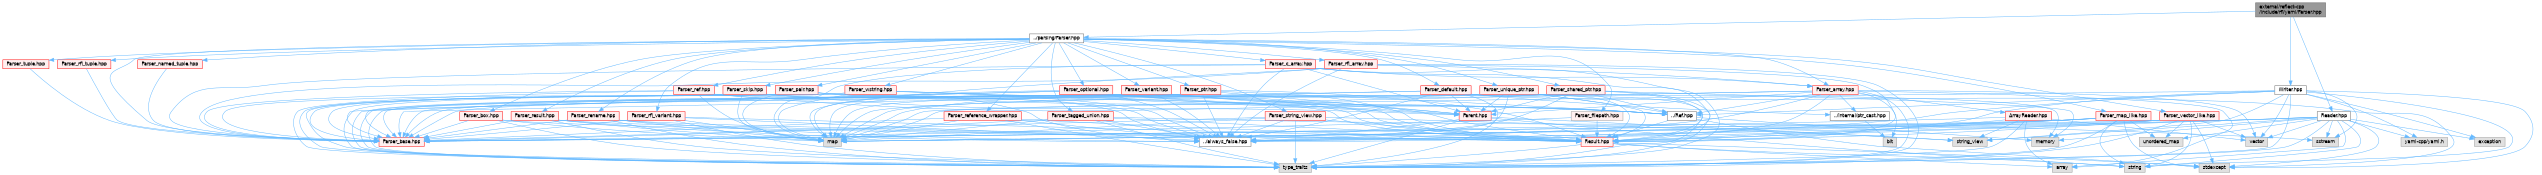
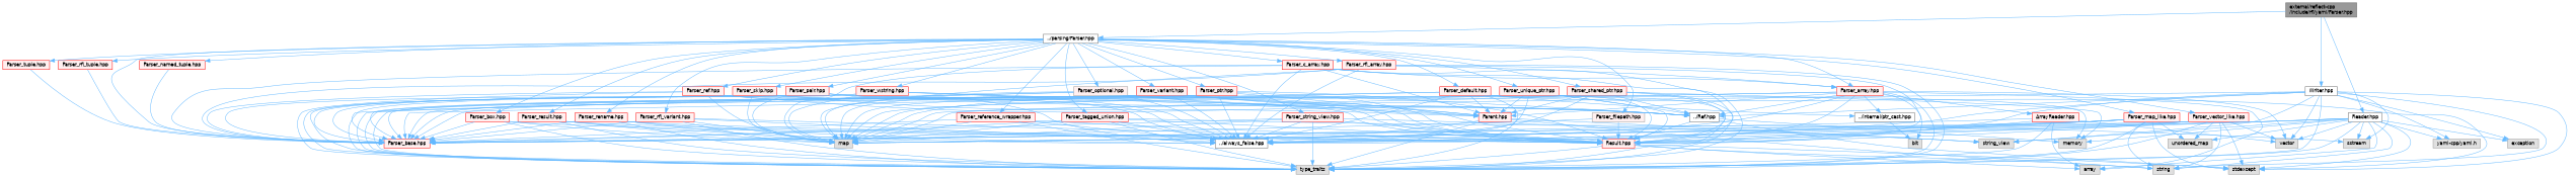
  digraph {
    node [color=red fillcolor="#FFF0F0" fontname=Helvetica fontsize=10 shape=box style=filled]
    edge [color=steelblue1 fontname=Helvetica fontsize=10 labelfontname=Helvetica labelfontsize=10 style=solid]
    n1 [color=gray40 fillcolor=grey60 fontcolor=black height=0.2 label="external/reflect-cpp\l/include/rfl/yaml/Parser.hpp" width=0.4]
    n2 [color=grey40 fillcolor=white height=0.2 label="../parsing/Parser.hpp" width=0.4]
    n3 [color=grey40 fillcolor=white height=0.2 label="Reader.hpp" width=0.4]
    n4 [color=grey40 fillcolor=white height=0.2 label="Writer.hpp" width=0.4]
    n5 [height=0.2 label="Parser_array.hpp" width=0.4]
    n6 [height=0.2 label="Parser_base.hpp" width=0.4]
    n7 [height=0.2 label="Parser_box.hpp" width=0.4]
    n8 [height=0.2 label="Parser_c_array.hpp" width=0.4]
    n9 [height=0.2 label="Parser_default.hpp" width=0.4]
    n10 [color=grey60 height=0.2 label="Parser_filepath.hpp" width=0.4]
    n11 [height=0.2 label="Parser_map_like.hpp" width=0.4]
    n12 [height=0.2 label="Parser_named_tuple.hpp" width=0.4]
-   n13 [height=0.2 label="Parser_optional.hpp" width=0.4]
+   n13 [color=grey60 height=0.2 label="Parser_optional.hpp" width=0.4]
    n14 [height=0.2 label="Parser_pair.hpp" width=0.4]
    n15 [height=0.2 label="Parser_ptr.hpp" width=0.4]
    n16 [height=0.2 label="Parser_ref.hpp" width=0.4]
    n17 [height=0.2 label="Parser_reference_wrapper.hpp" width=0.4]
    n18 [height=0.2 label="Parser_rename.hpp" width=0.4]
    n19 [height=0.2 label="Parser_result.hpp" width=0.4]
    n20 [height=0.2 label="Parser_rfl_array.hpp" width=0.4]
    n21 [height=0.2 label="Parser_rfl_tuple.hpp" width=0.4]
    n22 [height=0.2 label="Parser_rfl_variant.hpp" width=0.4]
    n23 [height=0.2 label="Parser_shared_ptr.hpp" width=0.4]
    n24 [height=0.2 label="Parser_skip.hpp" width=0.4]
    n25 [height=0.2 label="Parser_string_view.hpp" width=0.4]
    n26 [height=0.2 label="Parser_tagged_union.hpp" width=0.4]
    n27 [height=0.2 label="Parser_tuple.hpp" width=0.4]
    n28 [height=0.2 label="Parser_unique_ptr.hpp" width=0.4]
    n29 [height=0.2 label="Parser_variant.hpp" width=0.4]
    n30 [height=0.2 label="Parser_vector_like.hpp" width=0.4]
    n31 [height=0.2 label="Parser_wstring.hpp" width=0.4]
    n32 [color=grey60 fillcolor="#E0E0E0" height=0.2 label=array width=0.4]
    n33 [color=grey60 fillcolor="#E0E0E0" height=0.2 label=map width=0.4]
    n34 [color=grey60 fillcolor="#E0E0E0" height=0.2 label=type_traits width=0.4]
    n35 [color=grey60 fillcolor="#E0E0E0" height=0.2 label=vector width=0.4]
    n36 [height=0.2 label="Result.hpp" width=0.4]
    n37 [color=grey40 fillcolor=white height=0.2 label="../always_false.hpp" width=0.4]
    n38 [color=grey60 fillcolor="#E0E0E0" height=0.2 label=memory width=0.4]
    n39 [color=grey60 fillcolor="#E0E0E0" height=0.2 label=stdexcept width=0.4]
    n40 [color=grey60 fillcolor="#E0E0E0" height=0.2 label=string width=0.4]
    n41 [color=grey60 fillcolor="#E0E0E0" height=0.2 label=string_view width=0.4]
    n42 [color=grey60 fillcolor="#E0E0E0" height=0.2 label=unordered_map width=0.4]
    n43 [color=grey60 fillcolor="#E0E0E0" height=0.2 label=sstream width=0.4]
    n44 [color=grey60 fillcolor="#E0E0E0" height=0.2 label="yaml-cpp/yaml.h" width=0.4]
    n45 [color=grey60 fillcolor="#E0E0E0" height=0.2 label=exception width=0.4]
    n46 [color=grey40 fillcolor=white height=0.2 label="../Ref.hpp" width=0.4]
    n47 [color=grey60 fillcolor="#E0E0E0" height=0.2 label=bit width=0.4]
    n48 [color=grey40 fillcolor=white height=0.2 label="../internal/ptr_cast.hpp" width=0.4]
    n49 [height=0.2 label="ArrayReader.hpp" width=0.4]
    n50 [height=0.2 label="Parent.hpp" width=0.4]
    n1 -> n2
    n1 -> n3
    n1 -> n4
    n2 -> n5
    n2 -> n6
    n2 -> n7
    n2 -> n8
    n2 -> n9
    n2 -> n10
    n2 -> n11
    n2 -> n12
    n2 -> n13
    n2 -> n14
    n2 -> n15
    n2 -> n16
    n2 -> n17
    n2 -> n18
    n2 -> n19
    n2 -> n20
    n2 -> n21
    n2 -> n22
    n2 -> n23
    n2 -> n24
    n2 -> n25
    n2 -> n26
    n2 -> n27
    n2 -> n28
    n2 -> n29
    n2 -> n30
    n2 -> n31
    n3 -> n32
    n3 -> n33
    n3 -> n34
    n3 -> n35
    n3 -> n36
    n3 -> n37
    n3 -> n38
    n3 -> n39
    n3 -> n40
    n3 -> n41
    n3 -> n42
    n3 -> n43
    n3 -> n44
    n3 -> n45
    n4 -> n33
    n4 -> n34
    n4 -> n35
    n4 -> n36
    n4 -> n37
    n4 -> n39
    n4 -> n40
    n4 -> n41
    n4 -> n43
    n4 -> n44
    n4 -> n45
    n4 -> n46
    n5 -> n6
    n5 -> n32
    n5 -> n33
    n5 -> n34
    n5 -> n35
    n5 -> n36
    n5 -> n37
    n5 -> n46
    n5 -> n47
    n5 -> n48
    n5 -> n49
    n5 -> n50
    n7 -> n6
    n7 -> n33
    n7 -> n34
    n7 -> n36
    n8 -> n5
    n8 -> n6
    n8 -> n33
    n8 -> n34
    n8 -> n36
    n8 -> n37
    n8 -> n50
    n9 -> n6
    n9 -> n33
    n9 -> n34
    n9 -> n36
    n9 -> n37
    n9 -> n39
    n9 -> n48
    n9 -> n50
    n10 -> n6
    n10 -> n36
    n11 -> n6
    n11 -> n33
    n11 -> n34
    n11 -> n36
    n11 -> n37
    n11 -> n39
    n11 -> n40
    n11 -> n42
    n12 -> n6
    n13 -> n6
    n13 -> n33
    n13 -> n34
    n13 -> n36
    n13 -> n37
    n13 -> n46
    n13 -> n50
    n14 -> n6
    n14 -> n33
    n14 -> n34
    n14 -> n36
    n14 -> n37
    n14 -> n46
    n15 -> n6
    n15 -> n33
    n15 -> n34
    n15 -> n36
    n15 -> n37
    n15 -> n46
    n15 -> n50
    n16 -> n6
    n16 -> n33
    n16 -> n34
    n16 -> n36
    n16 -> n37
    n16 -> n46
    n17 -> n6
    n17 -> n33
    n17 -> n34
    n17 -> n36
    n17 -> n37
    n18 -> n6
    n18 -> n33
    n18 -> n34
    n18 -> n36
    n18 -> n37
    n19 -> n6
    n19 -> n33
    n19 -> n34
    n19 -> n36
    n19 -> n37
    n20 -> n5
    n20 -> n6
    n20 -> n33
    n20 -> n34
    n20 -> n36
    n20 -> n37
    n21 -> n6
    n22 -> n6
    n22 -> n33
    n22 -> n34
    n22 -> n36
    n22 -> n37
    n23 -> n6
    n23 -> n33
    n23 -> n34
    n23 -> n36
    n23 -> n37
    n23 -> n38
    n23 -> n46
    n23 -> n50
    n24 -> n6
    n24 -> n33
    n24 -> n34
    n24 -> n36
    n24 -> n37
    n24 -> n50
    n25 -> n6
    n25 -> n33
    n25 -> n34
    n25 -> n36
    n25 -> n37
    n25 -> n41
    n26 -> n6
    n26 -> n33
    n26 -> n34
    n26 -> n36
    n26 -> n37
    n26 -> n43
    n27 -> n6
    n28 -> n6
    n28 -> n33
    n28 -> n34
    n28 -> n36
    n28 -> n37
    n28 -> n38
    n28 -> n46
    n28 -> n50
    n29 -> n6
    n29 -> n33
    n29 -> n34
    n29 -> n36
    n29 -> n37
    n29 -> n46
    n29 -> n50
    n30 -> n6
    n30 -> n33
    n30 -> n34
    n30 -> n35
    n30 -> n36
    n30 -> n37
    n30 -> n39
    n30 -> n40
    n30 -> n42
    n31 -> n6
    n31 -> n33
    n31 -> n34
    n31 -> n36
    n31 -> n37
    n31 -> n50
    n36 -> n32
    n36 -> n34
    n36 -> n39
    n36 -> n40
    n46 -> n36
    n46 -> n38
    n46 -> n39
    n48 -> n47
    n49 -> n6
    n49 -> n32
    n49 -> n34
    n49 -> n35
    n49 -> n36
-   n49 -> n41
    n50 -> n34
    n50 -> n37
    n50 -> n40
    n50 -> n41
  }
